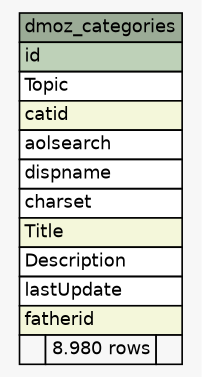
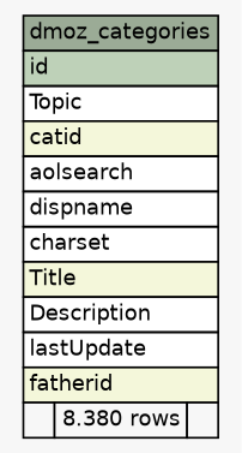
  digraph {
    bgcolor="#f7f7f7"
    rankdir=TB
-   n1 [fontname=Helvetica fontsize=11 label=<     <TABLE BORDER="0" CELLBORDER="1" CELLSPACING="0" BGCOLOR="#ffffff">       <TR><TD PORT="dmoz_categories.heading" COLSPAN="3" BGCOLOR="#9bab96" ALIGN="CENTER">dmoz_categories</TD></TR>       <TR><TD PORT="id" COLSPAN="3" BGCOLOR="#bed1b8" ALIGN="LEFT">id</TD></TR>       <TR><TD PORT="Topic" COLSPAN="3" ALIGN="LEFT">Topic</TD></TR>       <TR><TD PORT="catid" COLSPAN="3" BGCOLOR="#f4f7da" ALIGN="LEFT">catid</TD></TR>       <TR><TD PORT="aolsearch" COLSPAN="3" ALIGN="LEFT">aolsearch</TD></TR>       <TR><TD PORT="dispname" COLSPAN="3" ALIGN="LEFT">dispname</TD></TR>       <TR><TD PORT="charset" COLSPAN="3" ALIGN="LEFT">charset</TD></TR>       <TR><TD PORT="Title" COLSPAN="3" BGCOLOR="#f4f7da" ALIGN="LEFT">Title</TD></TR>       <TR><TD PORT="Description" COLSPAN="3" ALIGN="LEFT">Description</TD></TR>       <TR><TD PORT="lastUpdate" COLSPAN="3" ALIGN="LEFT">lastUpdate</TD></TR>       <TR><TD PORT="fatherid" COLSPAN="3" BGCOLOR="#f4f7da" ALIGN="LEFT">fatherid</TD></TR>       <TR><TD ALIGN="LEFT" BGCOLOR="#f7f7f7">  </TD><TD ALIGN="RIGHT" BGCOLOR="#f7f7f7">8.980 rows</TD><TD ALIGN="RIGHT" BGCOLOR="#f7f7f7">  </TD></TR>     </TABLE>> shape=plaintext]
+   n1 [fontname=Helvetica fontsize=11 label=<     <TABLE BORDER="0" CELLBORDER="1" CELLSPACING="0" BGCOLOR="#ffffff">       <TR><TD PORT="dmoz_categories.heading" COLSPAN="3" BGCOLOR="#9bab96" ALIGN="CENTER">dmoz_categories</TD></TR>       <TR><TD PORT="id" COLSPAN="3" BGCOLOR="#bed1b8" ALIGN="LEFT">id</TD></TR>       <TR><TD PORT="Topic" COLSPAN="3" ALIGN="LEFT">Topic</TD></TR>       <TR><TD PORT="catid" COLSPAN="3" BGCOLOR="#f4f7da" ALIGN="LEFT">catid</TD></TR>       <TR><TD PORT="aolsearch" COLSPAN="3" ALIGN="LEFT">aolsearch</TD></TR>       <TR><TD PORT="dispname" COLSPAN="3" ALIGN="LEFT">dispname</TD></TR>       <TR><TD PORT="charset" COLSPAN="3" ALIGN="LEFT">charset</TD></TR>       <TR><TD PORT="Title" COLSPAN="3" BGCOLOR="#f4f7da" ALIGN="LEFT">Title</TD></TR>       <TR><TD PORT="Description" COLSPAN="3" ALIGN="LEFT">Description</TD></TR>       <TR><TD PORT="lastUpdate" COLSPAN="3" ALIGN="LEFT">lastUpdate</TD></TR>       <TR><TD PORT="fatherid" COLSPAN="3" BGCOLOR="#f4f7da" ALIGN="LEFT">fatherid</TD></TR>       <TR><TD ALIGN="LEFT" BGCOLOR="#f7f7f7">  </TD><TD ALIGN="RIGHT" BGCOLOR="#f7f7f7">8.380 rows</TD><TD ALIGN="RIGHT" BGCOLOR="#f7f7f7">  </TD></TR>     </TABLE>> shape=plaintext]
  }
